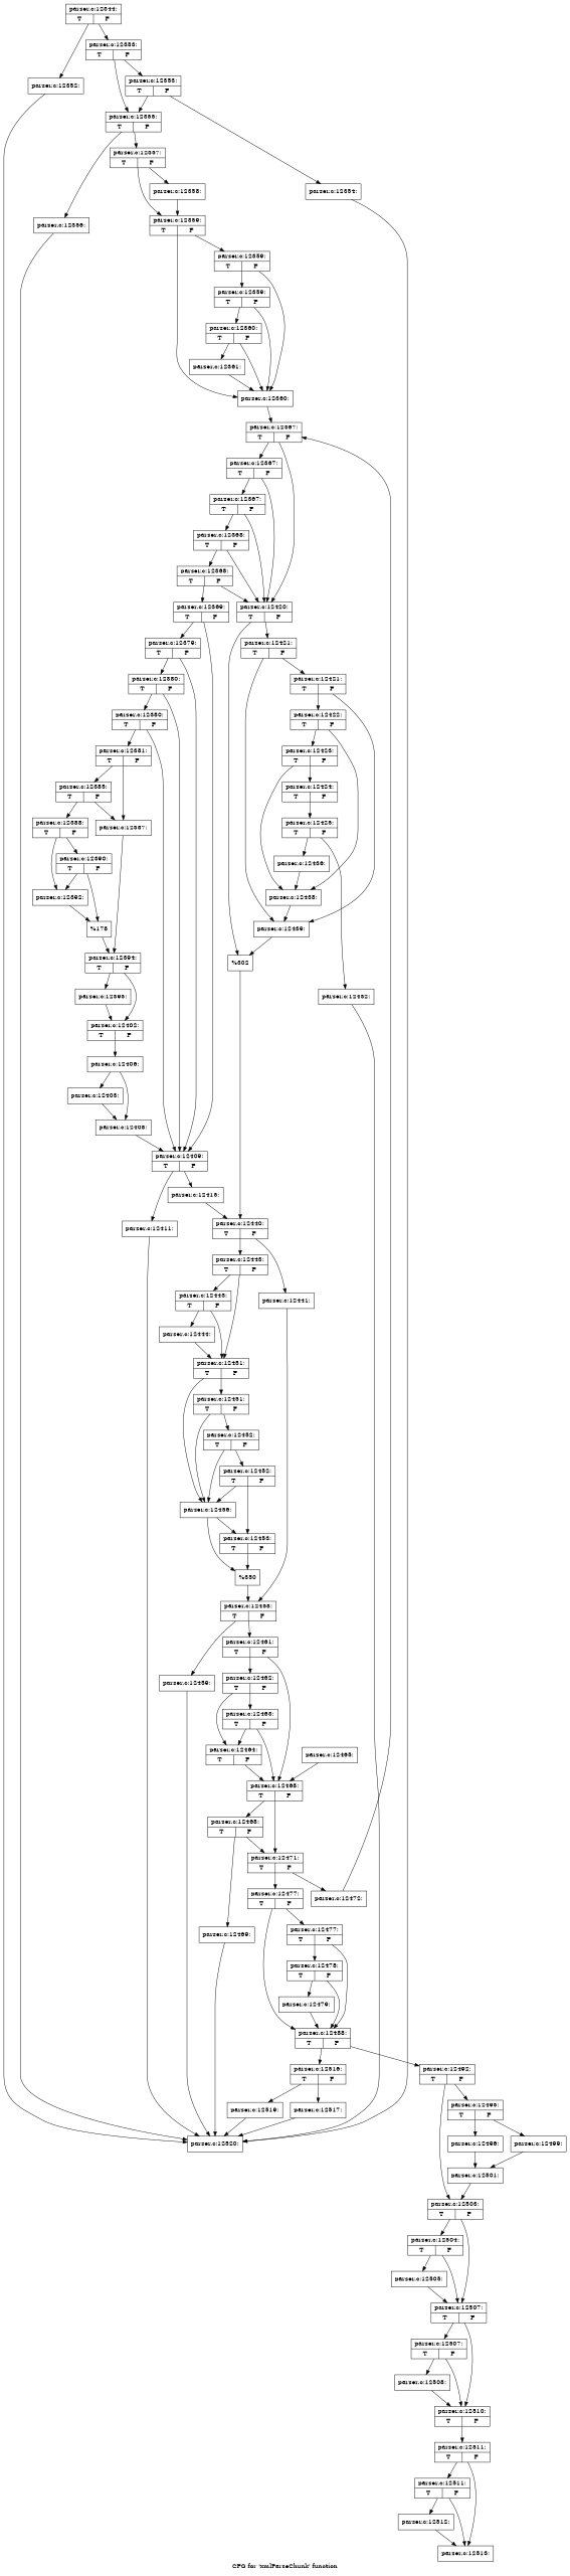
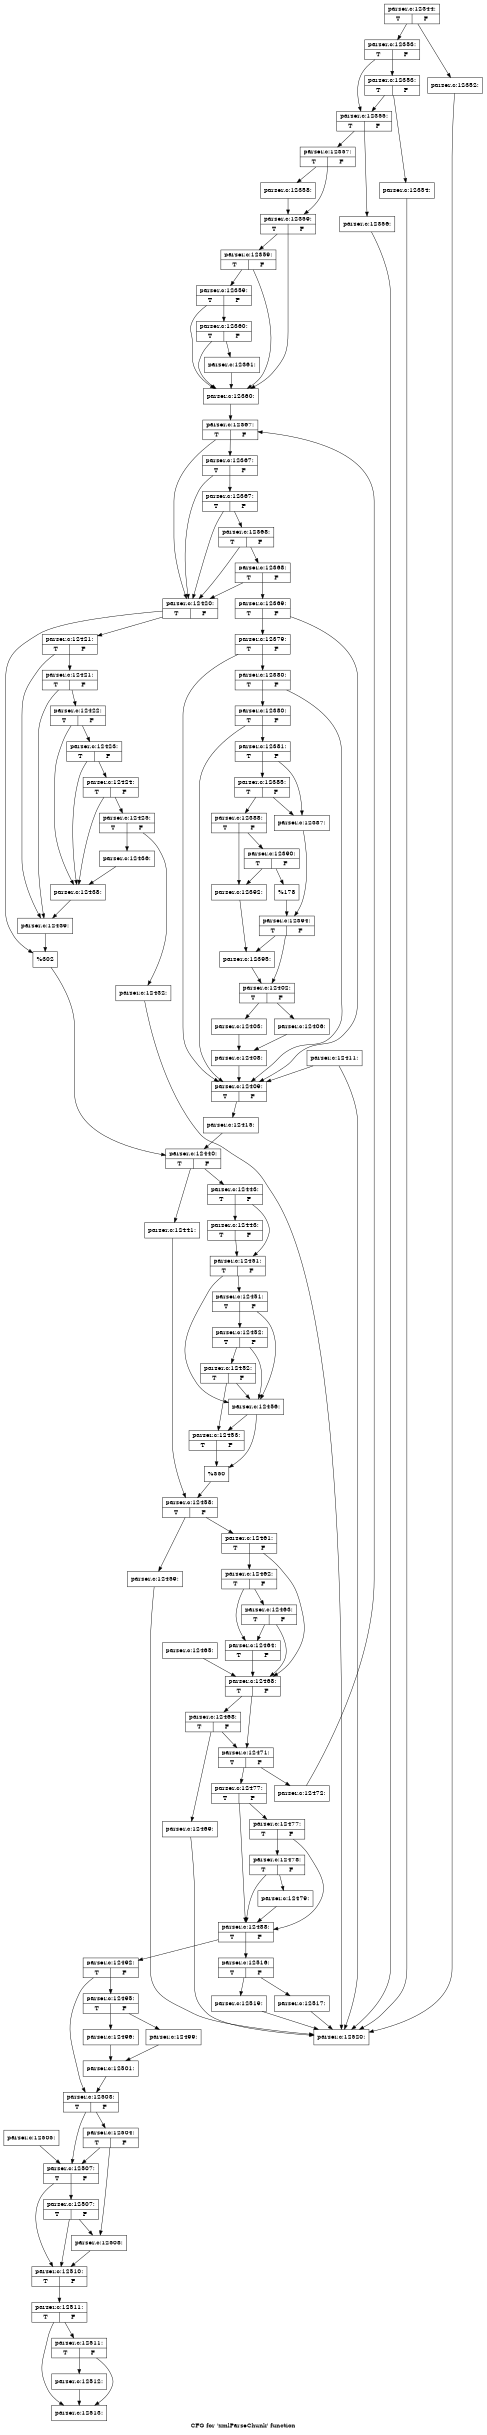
  digraph {
    label="CFG for 'xmlParseChunk' function"
    node [shape=record]
    n1 [label="{parser.c:12344:|{<s0>T|<s1>F}}"]
    n2 [label="{parser.c:12352:}"]
    n3 [label="{parser.c:12353:|{<s0>T|<s1>F}}"]
    n4 [label="{parser.c:12520:}"]
    n5 [label="{parser.c:12353:|{<s0>T|<s1>F}}"]
    n6 [label="{parser.c:12355:|{<s0>T|<s1>F}}"]
    n7 [label="{parser.c:12354:}"]
    n8 [label="{parser.c:12356:}"]
    n9 [label="{parser.c:12357:|{<s0>T|<s1>F}}"]
    n10 [label="{parser.c:12358:}"]
    n11 [label="{parser.c:12359:|{<s0>T|<s1>F}}"]
    n12 [label="{parser.c:12359:|{<s0>T|<s1>F}}"]
    n13 [label="{parser.c:12360:}"]
    n14 [label="{parser.c:12359:|{<s0>T|<s1>F}}"]
    n15 [label="{parser.c:12367:|{<s0>T|<s1>F}}"]
    n16 [label="{parser.c:12360:|{<s0>T|<s1>F}}"]
    n17 [label="{parser.c:12367:|{<s0>T|<s1>F}}"]
    n18 [label="{parser.c:12420:|{<s0>T|<s1>F}}"]
    n19 [label="{parser.c:12361:}"]
    n20 [label="{parser.c:12367:|{<s0>T|<s1>F}}"]
    n21 [label="{parser.c:12421:|{<s0>T|<s1>F}}"]
    n22 [label="{%302}"]
    n23 [label="{parser.c:12368:|{<s0>T|<s1>F}}"]
    n24 [label="{parser.c:12421:|{<s0>T|<s1>F}}"]
    n25 [label="{parser.c:12439:}"]
    n26 [label="{parser.c:12440:|{<s0>T|<s1>F}}"]
    n27 [label="{parser.c:12368:|{<s0>T|<s1>F}}"]
    n28 [label="{parser.c:12369:|{<s0>T|<s1>F}}"]
    n29 [label="{parser.c:12379:|{<s0>T|<s1>F}}"]
    n30 [label="{parser.c:12409:|{<s0>T|<s1>F}}"]
    n31 [label="{parser.c:12380:|{<s0>T|<s1>F}}"]
    n32 [label="{parser.c:12411:}"]
    n33 [label="{parser.c:12415:}"]
    n34 [label="{parser.c:12380:|{<s0>T|<s1>F}}"]
    n35 [label="{parser.c:12381:|{<s0>T|<s1>F}}"]
    n36 [label="{parser.c:12387:}"]
    n37 [label="{parser.c:12385:|{<s0>T|<s1>F}}"]
    n38 [label="{parser.c:12394:|{<s0>T|<s1>F}}"]
    n39 [label="{parser.c:12388:|{<s0>T|<s1>F}}"]
    n40 [label="{parser.c:12395:}"]
    n41 [label="{parser.c:12402:|{<s0>T|<s1>F}}"]
    n42 [label="{parser.c:12392:}"]
    n43 [label="{parser.c:12390:|{<s0>T|<s1>F}}"]
    n44 [label="{%178}"]
    n45 [label="{parser.c:12403:}"]
    n46 [label="{parser.c:12406:}"]
    n47 [label="{parser.c:12408:}"]
    n48 [label="{parser.c:12441:}"]
    n49 [label="{parser.c:12443:|{<s0>T|<s1>F}}"]
    n50 [label="{parser.c:12458:|{<s0>T|<s1>F}}"]
    n51 [label="{parser.c:12443:|{<s0>T|<s1>F}}"]
    n52 [label="{parser.c:12451:|{<s0>T|<s1>F}}"]
    n53 [label="{parser.c:12422:|{<s0>T|<s1>F}}"]
    n54 [label="{parser.c:12423:|{<s0>T|<s1>F}}"]
    n55 [label="{parser.c:12438:}"]
    n56 [label="{parser.c:12424:|{<s0>T|<s1>F}}"]
    n57 [label="{parser.c:12425:|{<s0>T|<s1>F}}"]
    n58 [label="{parser.c:12432:}"]
    n59 [label="{parser.c:12436:}"]
    n60 [label="{parser.c:12459:}"]
    n61 [label="{parser.c:12461:|{<s0>T|<s1>F}}"]
-   n62 [label="{parser.c:12444:}"]
    n63 [label="{parser.c:12456:}"]
    n64 [label="{parser.c:12451:|{<s0>T|<s1>F}}"]
    n65 [label="{parser.c:12462:|{<s0>T|<s1>F}}"]
    n66 [label="{parser.c:12468:|{<s0>T|<s1>F}}"]
    n67 [label="{%350}"]
    n68 [label="{parser.c:12453:|{<s0>T|<s1>F}}"]
    n69 [label="{parser.c:12452:|{<s0>T|<s1>F}}"]
    n70 [label="{parser.c:12452:|{<s0>T|<s1>F}}"]
    n71 [label="{parser.c:12464:|{<s0>T|<s1>F}}"]
    n72 [label="{parser.c:12463:|{<s0>T|<s1>F}}"]
    n73 [label="{parser.c:12468:|{<s0>T|<s1>F}}"]
    n74 [label="{parser.c:12471:|{<s0>T|<s1>F}}"]
    n75 [label="{parser.c:12469:}"]
    n76 [label="{parser.c:12472:}"]
    n77 [label="{parser.c:12477:|{<s0>T|<s1>F}}"]
    n78 [label="{parser.c:12465:}"]
    n79 [label="{parser.c:12477:|{<s0>T|<s1>F}}"]
    n80 [label="{parser.c:12488:|{<s0>T|<s1>F}}"]
    n81 [label="{parser.c:12478:|{<s0>T|<s1>F}}"]
    n82 [label="{parser.c:12492:|{<s0>T|<s1>F}}"]
    n83 [label="{parser.c:12516:|{<s0>T|<s1>F}}"]
    n84 [label="{parser.c:12479:}"]
    n85 [label="{parser.c:12495:|{<s0>T|<s1>F}}"]
    n86 [label="{parser.c:12503:|{<s0>T|<s1>F}}"]
    n87 [label="{parser.c:12517:}"]
    n88 [label="{parser.c:12519:}"]
    n89 [label="{parser.c:12496:}"]
    n90 [label="{parser.c:12499:}"]
    n91 [label="{parser.c:12504:|{<s0>T|<s1>F}}"]
    n92 [label="{parser.c:12507:|{<s0>T|<s1>F}}"]
    n93 [label="{parser.c:12501:}"]
    n94 [label="{parser.c:12505:}"]
    n95 [label="{parser.c:12507:|{<s0>T|<s1>F}}"]
    n96 [label="{parser.c:12510:|{<s0>T|<s1>F}}"]
    n97 [label="{parser.c:12508:}"]
    n98 [label="{parser.c:12511:|{<s0>T|<s1>F}}"]
    n99 [label="{parser.c:12511:|{<s0>T|<s1>F}}"]
    n100 [label="{parser.c:12513:}"]
    n101 [label="{parser.c:12512:}"]
    n1 -> n2
    n1 -> n3
    n2 -> n4
    n3 -> n5
    n3 -> n6
    n5 -> n6
    n5 -> n7
    n6 -> n8
    n6 -> n9
    n7 -> n4
    n8 -> n4
    n9 -> n10
    n9 -> n11
    n10 -> n11
    n11 -> n12
    n11 -> n13
    n12 -> n13
    n12 -> n14
    n13 -> n15
    n14 -> n13
    n14 -> n16
    n15 -> n17
    n15 -> n18
    n16 -> n13
    n16 -> n19
    n17 -> n18
    n17 -> n20
    n18 -> n21
    n18 -> n22
    n19 -> n13
    n20 -> n18
    n20 -> n23
    n21 -> n24
    n21 -> n25
    n22 -> n26
    n23 -> n18
    n23 -> n27
    n24 -> n25
    n24 -> n53
    n25 -> n22
    n26 -> n48
    n26 -> n49
    n27 -> n18
    n27 -> n28
    n28 -> n29
    n28 -> n30
    n29 -> n30
    n29 -> n31
-   n30 -> n32
+   n32 -> n30
    n30 -> n33
    n31 -> n30
    n31 -> n34
    n32 -> n4
    n33 -> n26
    n34 -> n30
    n34 -> n35
    n35 -> n36
    n35 -> n37
    n36 -> n38
    n37 -> n36
    n37 -> n39
    n38 -> n40
    n38 -> n41
    n39 -> n42
    n39 -> n43
    n40 -> n41
-   n46 -> n45
+   n41 -> n45
    n41 -> n46
-   n42 -> n44
+   n42 -> n40
    n43 -> n42
    n43 -> n44
    n44 -> n38
    n45 -> n47
    n46 -> n47
    n47 -> n30
    n48 -> n50
    n49 -> n51
    n49 -> n52
    n50 -> n60
    n50 -> n61
    n51 -> n52
-   n51 -> n62
    n52 -> n63
    n52 -> n64
    n53 -> n54
    n53 -> n55
    n54 -> n55
    n54 -> n56
    n55 -> n25
+   n56 -> n55
    n56 -> n57
    n57 -> n58
    n57 -> n59
    n58 -> n4
    n59 -> n55
    n60 -> n4
    n61 -> n65
    n61 -> n66
-   n62 -> n52
    n63 -> n67
    n63 -> n68
    n64 -> n63
    n64 -> n69
    n65 -> n71
    n65 -> n72
    n66 -> n73
    n66 -> n74
    n67 -> n50
    n68 -> n67
    n69 -> n63
    n69 -> n70
    n70 -> n63
    n70 -> n68
    n71 -> n66
    n72 -> n66
    n72 -> n71
    n73 -> n74
    n73 -> n75
    n74 -> n76
    n74 -> n77
    n75 -> n4
    n76 -> n15
    n77 -> n79
    n77 -> n80
    n78 -> n66
    n79 -> n80
    n79 -> n81
    n80 -> n82
    n80 -> n83
    n81 -> n80
    n81 -> n84
    n82 -> n85
    n82 -> n86
    n83 -> n87
    n83 -> n88
    n84 -> n80
    n85 -> n89
    n85 -> n90
    n86 -> n91
    n86 -> n92
    n87 -> n4
    n88 -> n4
    n89 -> n93
    n90 -> n93
    n91 -> n92
-   n91 -> n94
+   n91 -> n97
    n92 -> n95
    n92 -> n96
    n93 -> n86
    n94 -> n92
    n95 -> n96
    n95 -> n97
    n96 -> n98
    n97 -> n96
    n98 -> n99
    n98 -> n100
    n99 -> n100
    n99 -> n101
    n101 -> n100
  }
